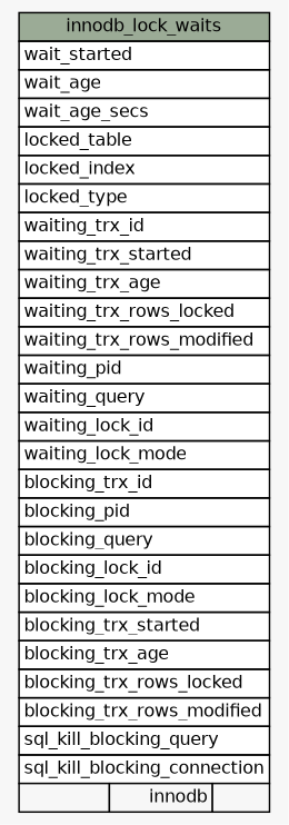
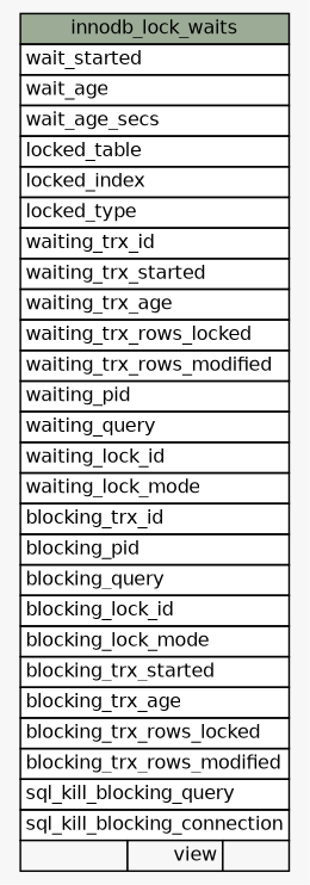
  digraph {
    bgcolor="#f7f7f7"
    fontname=Helvetica
    fontsize=11
    nodesep=0.18
    rankdir=RL
    ranksep=0.46
-   n1 [fontname=Helvetica fontsize=11 label=<     <TABLE BORDER="0" CELLBORDER="1" CELLSPACING="0" BGCOLOR="#ffffff">       <TR><TD COLSPAN="3" BGCOLOR="#9bab96" ALIGN="CENTER">innodb_lock_waits</TD></TR>       <TR><TD PORT="wait_started" COLSPAN="3" ALIGN="LEFT">wait_started</TD></TR>       <TR><TD PORT="wait_age" COLSPAN="3" ALIGN="LEFT">wait_age</TD></TR>       <TR><TD PORT="wait_age_secs" COLSPAN="3" ALIGN="LEFT">wait_age_secs</TD></TR>       <TR><TD PORT="locked_table" COLSPAN="3" ALIGN="LEFT">locked_table</TD></TR>       <TR><TD PORT="locked_index" COLSPAN="3" ALIGN="LEFT">locked_index</TD></TR>       <TR><TD PORT="locked_type" COLSPAN="3" ALIGN="LEFT">locked_type</TD></TR>       <TR><TD PORT="waiting_trx_id" COLSPAN="3" ALIGN="LEFT">waiting_trx_id</TD></TR>       <TR><TD PORT="waiting_trx_started" COLSPAN="3" ALIGN="LEFT">waiting_trx_started</TD></TR>       <TR><TD PORT="waiting_trx_age" COLSPAN="3" ALIGN="LEFT">waiting_trx_age</TD></TR>       <TR><TD PORT="waiting_trx_rows_locked" COLSPAN="3" ALIGN="LEFT">waiting_trx_rows_locked</TD></TR>       <TR><TD PORT="waiting_trx_rows_modified" COLSPAN="3" ALIGN="LEFT">waiting_trx_rows_modified</TD></TR>       <TR><TD PORT="waiting_pid" COLSPAN="3" ALIGN="LEFT">waiting_pid</TD></TR>       <TR><TD PORT="waiting_query" COLSPAN="3" ALIGN="LEFT">waiting_query</TD></TR>       <TR><TD PORT="waiting_lock_id" COLSPAN="3" ALIGN="LEFT">waiting_lock_id</TD></TR>       <TR><TD PORT="waiting_lock_mode" COLSPAN="3" ALIGN="LEFT">waiting_lock_mode</TD></TR>       <TR><TD PORT="blocking_trx_id" COLSPAN="3" ALIGN="LEFT">blocking_trx_id</TD></TR>       <TR><TD PORT="blocking_pid" COLSPAN="3" ALIGN="LEFT">blocking_pid</TD></TR>       <TR><TD PORT="blocking_query" COLSPAN="3" ALIGN="LEFT">blocking_query</TD></TR>       <TR><TD PORT="blocking_lock_id" COLSPAN="3" ALIGN="LEFT">blocking_lock_id</TD></TR>       <TR><TD PORT="blocking_lock_mode" COLSPAN="3" ALIGN="LEFT">blocking_lock_mode</TD></TR>       <TR><TD PORT="blocking_trx_started" COLSPAN="3" ALIGN="LEFT">blocking_trx_started</TD></TR>       <TR><TD PORT="blocking_trx_age" COLSPAN="3" ALIGN="LEFT">blocking_trx_age</TD></TR>       <TR><TD PORT="blocking_trx_rows_locked" COLSPAN="3" ALIGN="LEFT">blocking_trx_rows_locked</TD></TR>       <TR><TD PORT="blocking_trx_rows_modified" COLSPAN="3" ALIGN="LEFT">blocking_trx_rows_modified</TD></TR>       <TR><TD PORT="sql_kill_blocking_query" COLSPAN="3" ALIGN="LEFT">sql_kill_blocking_query</TD></TR>       <TR><TD PORT="sql_kill_blocking_connection" COLSPAN="3" ALIGN="LEFT">sql_kill_blocking_connection</TD></TR>       <TR><TD ALIGN="LEFT" BGCOLOR="#f7f7f7">  </TD><TD ALIGN="RIGHT" BGCOLOR="#f7f7f7">innodb</TD><TD ALIGN="RIGHT" BGCOLOR="#f7f7f7">  </TD></TR>     </TABLE>> shape=plaintext]
+   n1 [fontname=Helvetica fontsize=11 label=<     <TABLE BORDER="0" CELLBORDER="1" CELLSPACING="0" BGCOLOR="#ffffff">       <TR><TD COLSPAN="3" BGCOLOR="#9bab96" ALIGN="CENTER">innodb_lock_waits</TD></TR>       <TR><TD PORT="wait_started" COLSPAN="3" ALIGN="LEFT">wait_started</TD></TR>       <TR><TD PORT="wait_age" COLSPAN="3" ALIGN="LEFT">wait_age</TD></TR>       <TR><TD PORT="wait_age_secs" COLSPAN="3" ALIGN="LEFT">wait_age_secs</TD></TR>       <TR><TD PORT="locked_table" COLSPAN="3" ALIGN="LEFT">locked_table</TD></TR>       <TR><TD PORT="locked_index" COLSPAN="3" ALIGN="LEFT">locked_index</TD></TR>       <TR><TD PORT="locked_type" COLSPAN="3" ALIGN="LEFT">locked_type</TD></TR>       <TR><TD PORT="waiting_trx_id" COLSPAN="3" ALIGN="LEFT">waiting_trx_id</TD></TR>       <TR><TD PORT="waiting_trx_started" COLSPAN="3" ALIGN="LEFT">waiting_trx_started</TD></TR>       <TR><TD PORT="waiting_trx_age" COLSPAN="3" ALIGN="LEFT">waiting_trx_age</TD></TR>       <TR><TD PORT="waiting_trx_rows_locked" COLSPAN="3" ALIGN="LEFT">waiting_trx_rows_locked</TD></TR>       <TR><TD PORT="waiting_trx_rows_modified" COLSPAN="3" ALIGN="LEFT">waiting_trx_rows_modified</TD></TR>       <TR><TD PORT="waiting_pid" COLSPAN="3" ALIGN="LEFT">waiting_pid</TD></TR>       <TR><TD PORT="waiting_query" COLSPAN="3" ALIGN="LEFT">waiting_query</TD></TR>       <TR><TD PORT="waiting_lock_id" COLSPAN="3" ALIGN="LEFT">waiting_lock_id</TD></TR>       <TR><TD PORT="waiting_lock_mode" COLSPAN="3" ALIGN="LEFT">waiting_lock_mode</TD></TR>       <TR><TD PORT="blocking_trx_id" COLSPAN="3" ALIGN="LEFT">blocking_trx_id</TD></TR>       <TR><TD PORT="blocking_pid" COLSPAN="3" ALIGN="LEFT">blocking_pid</TD></TR>       <TR><TD PORT="blocking_query" COLSPAN="3" ALIGN="LEFT">blocking_query</TD></TR>       <TR><TD PORT="blocking_lock_id" COLSPAN="3" ALIGN="LEFT">blocking_lock_id</TD></TR>       <TR><TD PORT="blocking_lock_mode" COLSPAN="3" ALIGN="LEFT">blocking_lock_mode</TD></TR>       <TR><TD PORT="blocking_trx_started" COLSPAN="3" ALIGN="LEFT">blocking_trx_started</TD></TR>       <TR><TD PORT="blocking_trx_age" COLSPAN="3" ALIGN="LEFT">blocking_trx_age</TD></TR>       <TR><TD PORT="blocking_trx_rows_locked" COLSPAN="3" ALIGN="LEFT">blocking_trx_rows_locked</TD></TR>       <TR><TD PORT="blocking_trx_rows_modified" COLSPAN="3" ALIGN="LEFT">blocking_trx_rows_modified</TD></TR>       <TR><TD PORT="sql_kill_blocking_query" COLSPAN="3" ALIGN="LEFT">sql_kill_blocking_query</TD></TR>       <TR><TD PORT="sql_kill_blocking_connection" COLSPAN="3" ALIGN="LEFT">sql_kill_blocking_connection</TD></TR>       <TR><TD ALIGN="LEFT" BGCOLOR="#f7f7f7">  </TD><TD ALIGN="RIGHT" BGCOLOR="#f7f7f7">view</TD><TD ALIGN="RIGHT" BGCOLOR="#f7f7f7">  </TD></TR>     </TABLE>> shape=plaintext]
  }
